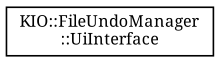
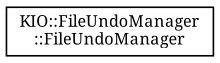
  digraph {
    rankdir=LR
    fontname="Noto Serif"
-   n1 [color=black fillcolor=white fontname="Noto Serif" fontsize=10 height=0.2 label="KIO::FileUndoManager\l::UiInterface" shape=record style=filled width=0.4]
+   n1 [color=black fillcolor=white fontname="Noto Serif" fontsize=10 height=0.2 label="KIO::FileUndoManager\l::FileUndoManager" shape=record style=filled width=0.4]
  }
